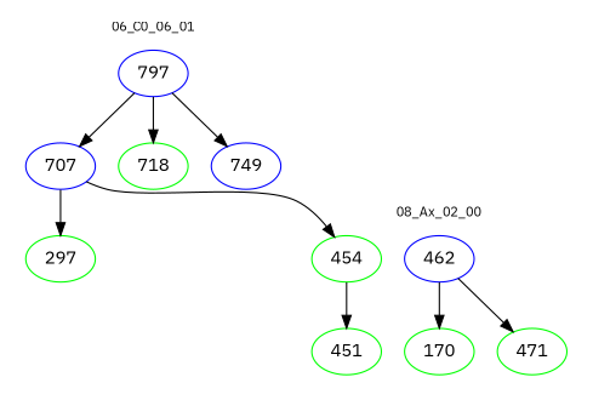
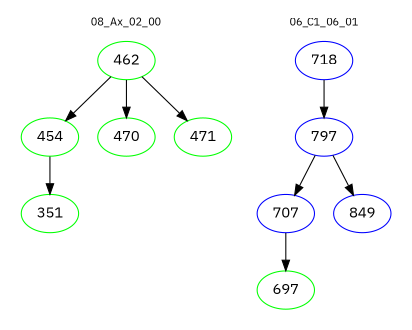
  digraph {
    fontname="IBM Plex Sans"
    node [color=green fontname="IBM Plex Sans"]
    edge [color=black fontname="IBM Plex Sans"]
-   n1 [color=blue label=462]
+   n1 [label=462]
    n2 [label=454]
-   n3 [label=170]
+   n3 [label=470]
    n4 [label=471]
-   n5 [label=451]
+   n5 [label=351]
    n6 [color=blue label=797]
    n7 [color=blue label=707]
-   n8 [label=718]
-   n9 [color=blue label=749]
-   n10 [label=297]
+   n8 [color=blue label=718]
+   n9 [color=blue label=849]
+   n10 [label=697]
    subgraph cluster_1 {
      color=white
      fontsize=10
      label="08_Ax_02_00"
      n1
      n2
      n3
      n4
      n5
    }
    subgraph cluster_2 {
      color=white
      fontsize=10
-     label="06_C0_06_01"
+     label="06_C1_06_01"
      n6
      n7
      n8
      n9
      n10
    }
-   n7 -> n2
+   n1 -> n2
    n1 -> n3
    n1 -> n4
    n2 -> n5
    n6 -> n7
-   n6 -> n8
+   n8 -> n6
    n6 -> n9
    n7 -> n10
  }
